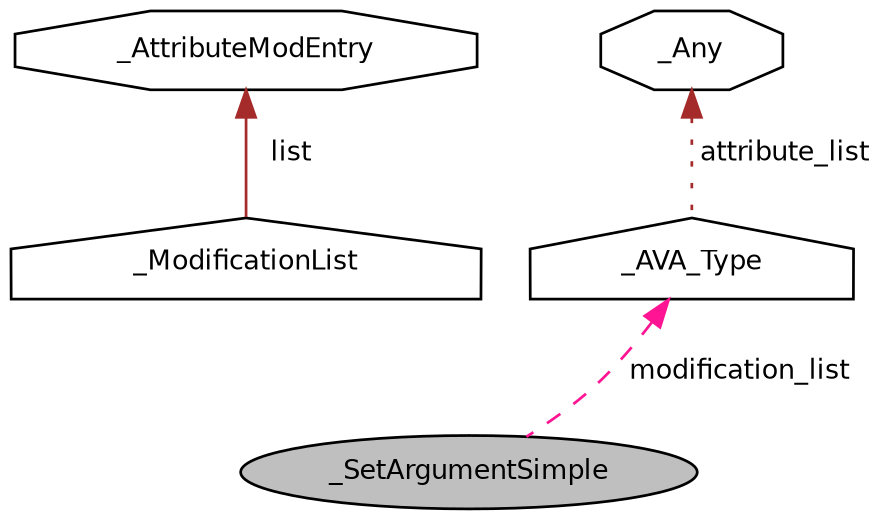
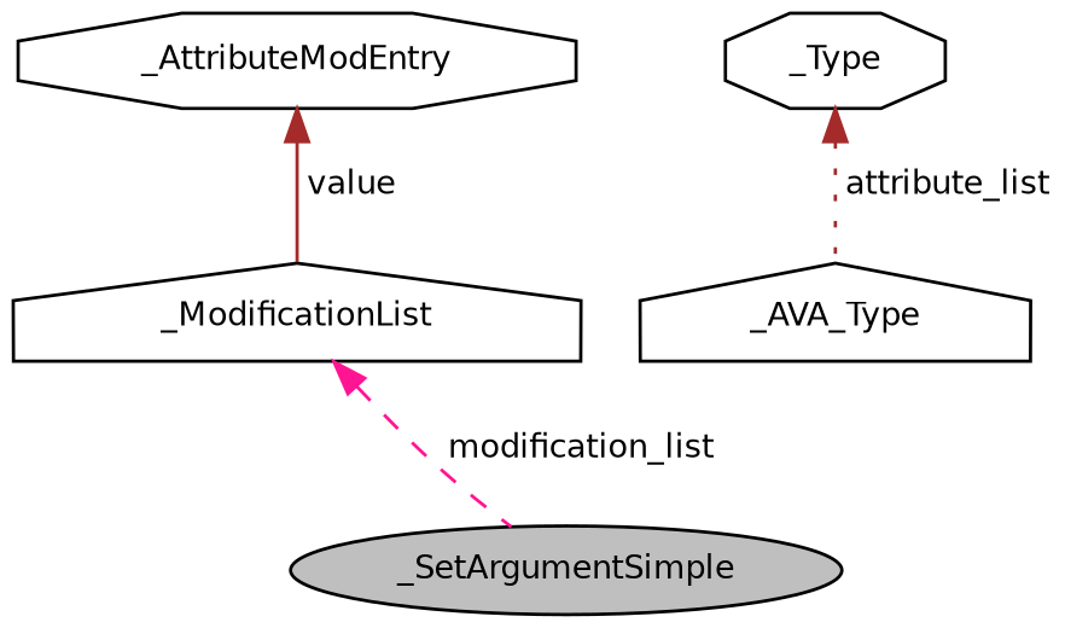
  digraph {
    node [color=black fillcolor=white fontname=Helvetica fontsize=10 shape=house style=filled]
    edge [color=brown dir=back fontname=Helvetica fontsize=10 labelfontname=Helvetica labelfontsize=10]
    n1 [fillcolor=grey75 fontcolor=black height=0.2 label=_SetArgumentSimple shape=ellipse width=0.4]
    n2 [height=0.2 label=_ModificationList width=0.4]
    n3 [height=0.2 label=_AttributeModEntry shape=octagon width=0.4]
    n4 [height=0.2 label=_AVA_Type width=0.4]
-   n5 [height=0.2 label=_Any shape=octagon width=0.4]
-   n4 -> n1 [color=deeppink label=" modification_list" style=dashed]
-   n3 -> n2 [label=" list" style=solid]
+   n5 [height=0.2 label=_Type shape=octagon width=0.4]
+   n2 -> n1 [color=deeppink label=" modification_list" style=dashed]
+   n3 -> n2 [label=" value" style=solid]
    n5 -> n4 [label=" attribute_list" style=dotted]
  }
